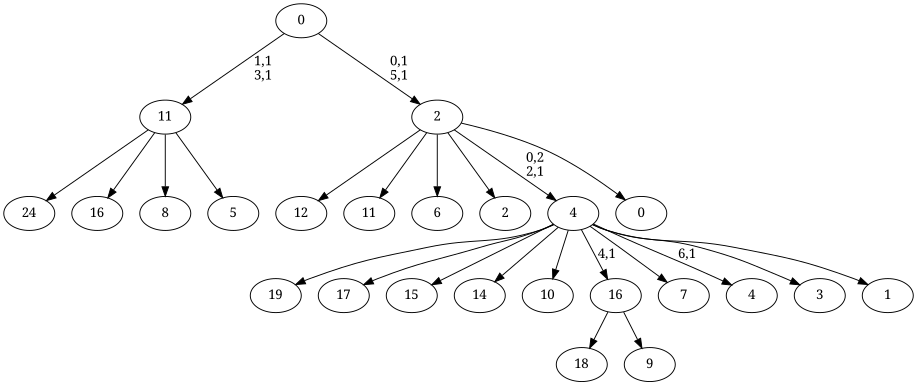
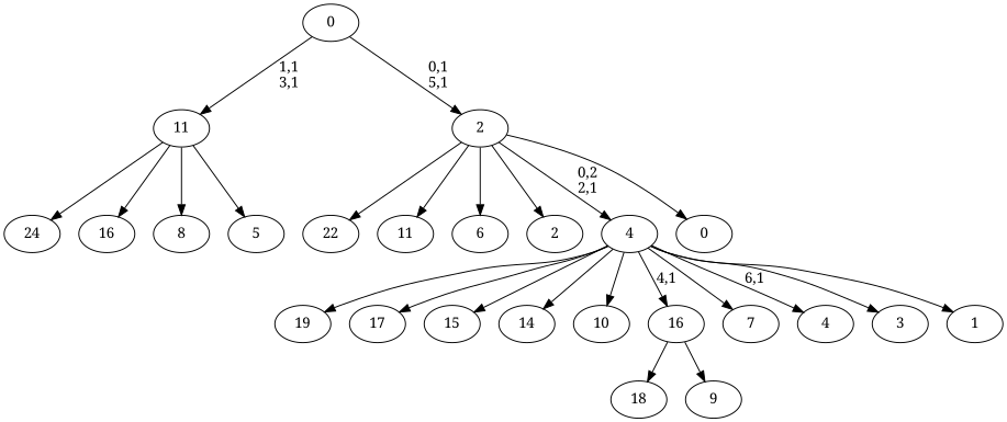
  digraph {
    fontname="Noto Serif"
    node [fontname="Noto Serif"]
    edge [fontname="Noto Serif"]
    n1 [label=24]
    n2 [label=19]
    n3 [label=18]
    n4 [label=17]
    n5 [label=16]
    n6 [label=15]
    n7 [label=14]
-   n8 [label=12]
+   n8 [label=22]
    n9 [label=11]
    n10 [label=10]
    n11 [label=9]
    16
    n13 [label=8]
    n14 [label=7]
    n15 [label=6]
    n16 [label=5]
    11
    n18 [label=4]
    n19 [label=3]
    n20 [label=2]
    n21 [label=1]
    4
    n23 [label=0]
    2
    0
    16 -> n3
    16 -> n11
    11 -> n1
    11 -> n5
    11 -> n13
    11 -> n16
    4 -> n2
    4 -> n4
    4 -> n6
    4 -> n7
    4 -> n10
    4 -> 16 [label="4,1"]
    4 -> n14
    4 -> n18 [label="6,1"]
    4 -> n19
    4 -> n21
    2 -> n8
    2 -> n9
    2 -> n15
    2 -> n20
    2 -> 4 [label="0,2\n2,1"]
    2 -> n23
    0 -> 11 [label="1,1\n3,1"]
    0 -> 2 [label="0,1\n5,1"]
  }
